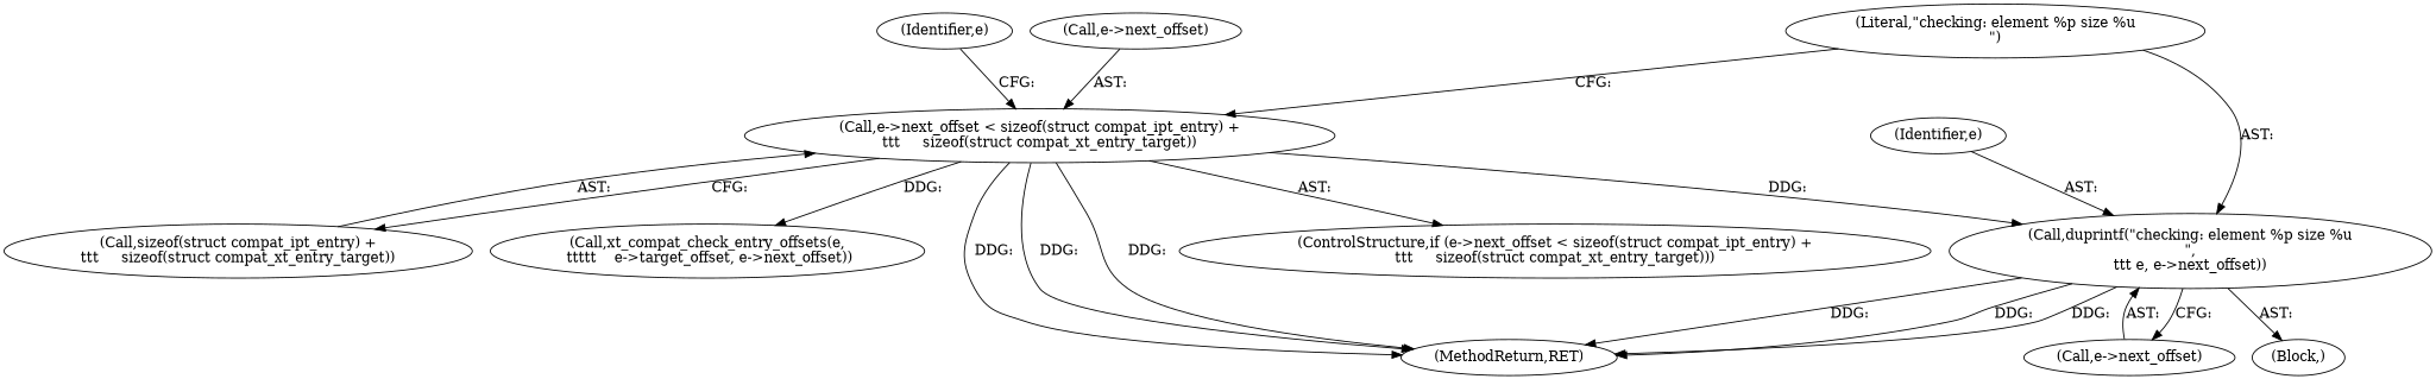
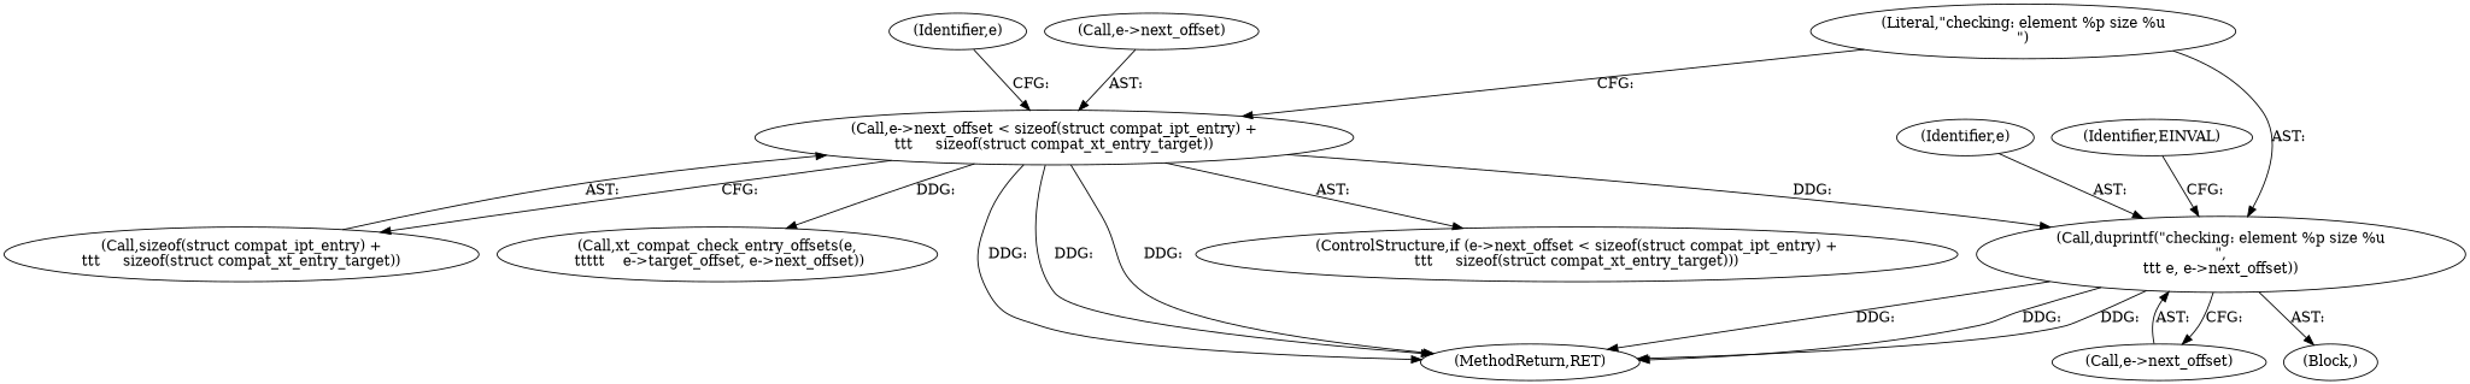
  digraph {
    n1 [label="(Call,duprintf(\"checking: element %p size %u\n\",\n\t\t\t e, e->next_offset))"]
    n2 [label="(MethodReturn,RET)"]
    n3 [label="(Block,)"]
    n4 [label="(Call,e->next_offset)"]
    n5 [label="(Call,e->next_offset < sizeof(struct compat_ipt_entry) +\n\t\t\t     sizeof(struct compat_xt_entry_target))"]
    n6 [label="(ControlStructure,if (e->next_offset < sizeof(struct compat_ipt_entry) +\n\t\t\t     sizeof(struct compat_xt_entry_target)))"]
    n7 [label="(Call,sizeof(struct compat_ipt_entry) +\n\t\t\t     sizeof(struct compat_xt_entry_target))"]
    n8 [label="(Call,xt_compat_check_entry_offsets(e,\n \t\t\t\t\t    e->target_offset, e->next_offset))"]
    n9 [label="(Identifier,e)"]
+   n10 [label="(Identifier,EINVAL)"]
    n11 [label="(Identifier,e)"]
    n12 [label="(Literal,\"checking: element %p size %u\n\")"]
    n13 [label="(Call,e->next_offset)"]
    n1 -> n2 [label="DDG: "]
    n1 -> n2 [label="DDG: "]
    n1 -> n2 [label="DDG: "]
    n1 -> n3 [label="AST: "]
    n1 -> n4 [label="CFG: "]
    n4 -> n1 [label="AST: "]
    n5 -> n1 [label="DDG: "]
    n5 -> n2 [label="DDG: "]
    n5 -> n2 [label="DDG: "]
    n5 -> n2 [label="DDG: "]
    n5 -> n6 [label="AST: "]
    n5 -> n7 [label="CFG: "]
    n5 -> n8 [label="DDG: "]
    n7 -> n5 [label="AST: "]
    n9 -> n1 [label="AST: "]
+   n10 -> n1 [label="CFG: "]
    n11 -> n5 [label="CFG: "]
    n12 -> n1 [label="AST: "]
    n12 -> n5 [label="CFG: "]
    n13 -> n5 [label="AST: "]
  }
